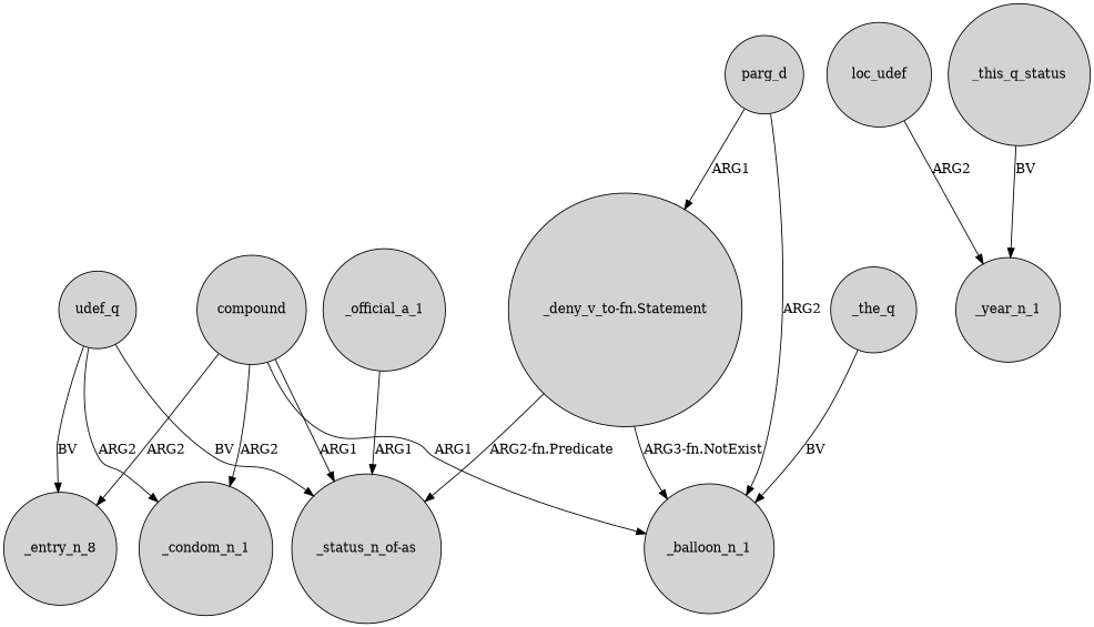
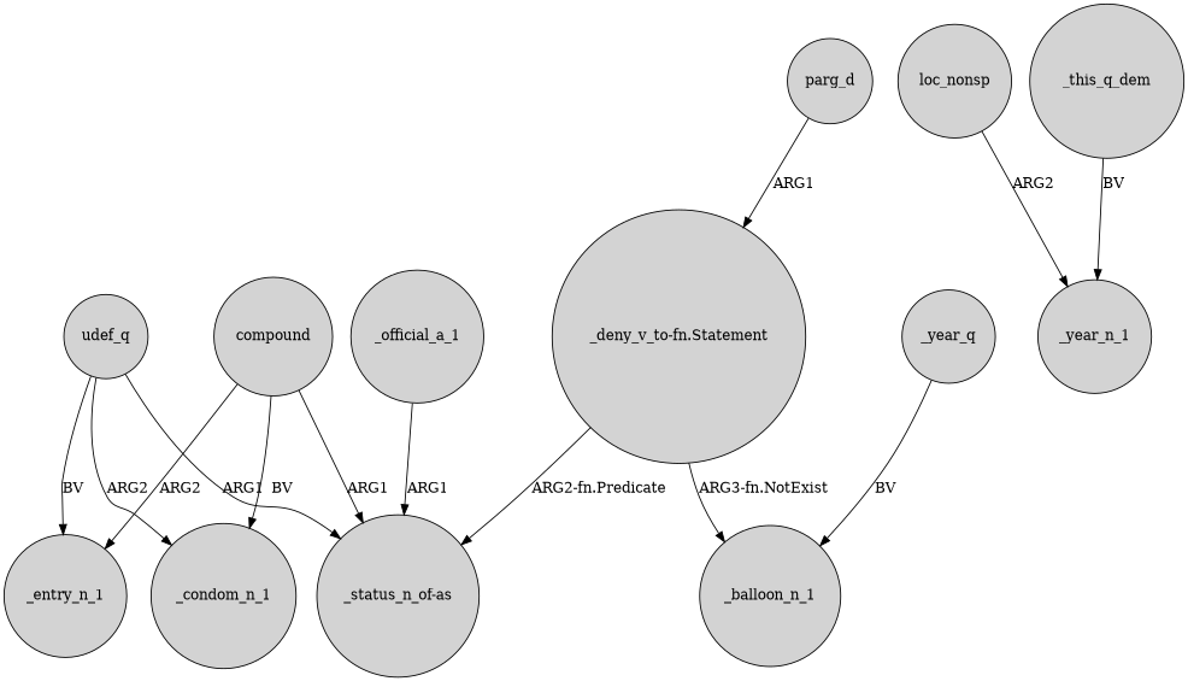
  digraph {
    node [shape=circle style=filled]
    compound
-   _entry_n_1 [label=_entry_n_8]
+   _entry_n_1
    _balloon_n_1
    "_status_n_of-as"
    _condom_n_1
    parg_d
    "_deny_v_to-fn.Statement"
    udef_q
    _official_a_1
-   _the_q
-   loc_nonsp [label=loc_udef]
+   _the_q [label=_year_q]
+   loc_nonsp
    _year_n_1
-   _this_q_dem [label=_this_q_status]
+   _this_q_dem
    compound -> _entry_n_1 [label=ARG2]
-   compound -> _balloon_n_1 [label=ARG1]
    compound -> "_status_n_of-as" [label=ARG1]
-   compound -> _condom_n_1 [label=ARG2]
-   parg_d -> _balloon_n_1 [label=ARG2]
+   compound -> _condom_n_1 [label=BV]
    parg_d -> "_deny_v_to-fn.Statement" [label=ARG1]
    "_deny_v_to-fn.Statement" -> _balloon_n_1 [label="ARG3-fn.NotExist"]
    "_deny_v_to-fn.Statement" -> "_status_n_of-as" [label="ARG2-fn.Predicate"]
    udef_q -> _entry_n_1 [label=BV]
-   udef_q -> "_status_n_of-as" [label=BV]
+   udef_q -> "_status_n_of-as" [label=ARG1]
    udef_q -> _condom_n_1 [label=ARG2]
    _official_a_1 -> "_status_n_of-as" [label=ARG1]
    _the_q -> _balloon_n_1 [label=BV]
    loc_nonsp -> _year_n_1 [label=ARG2]
    _this_q_dem -> _year_n_1 [label=BV]
  }
